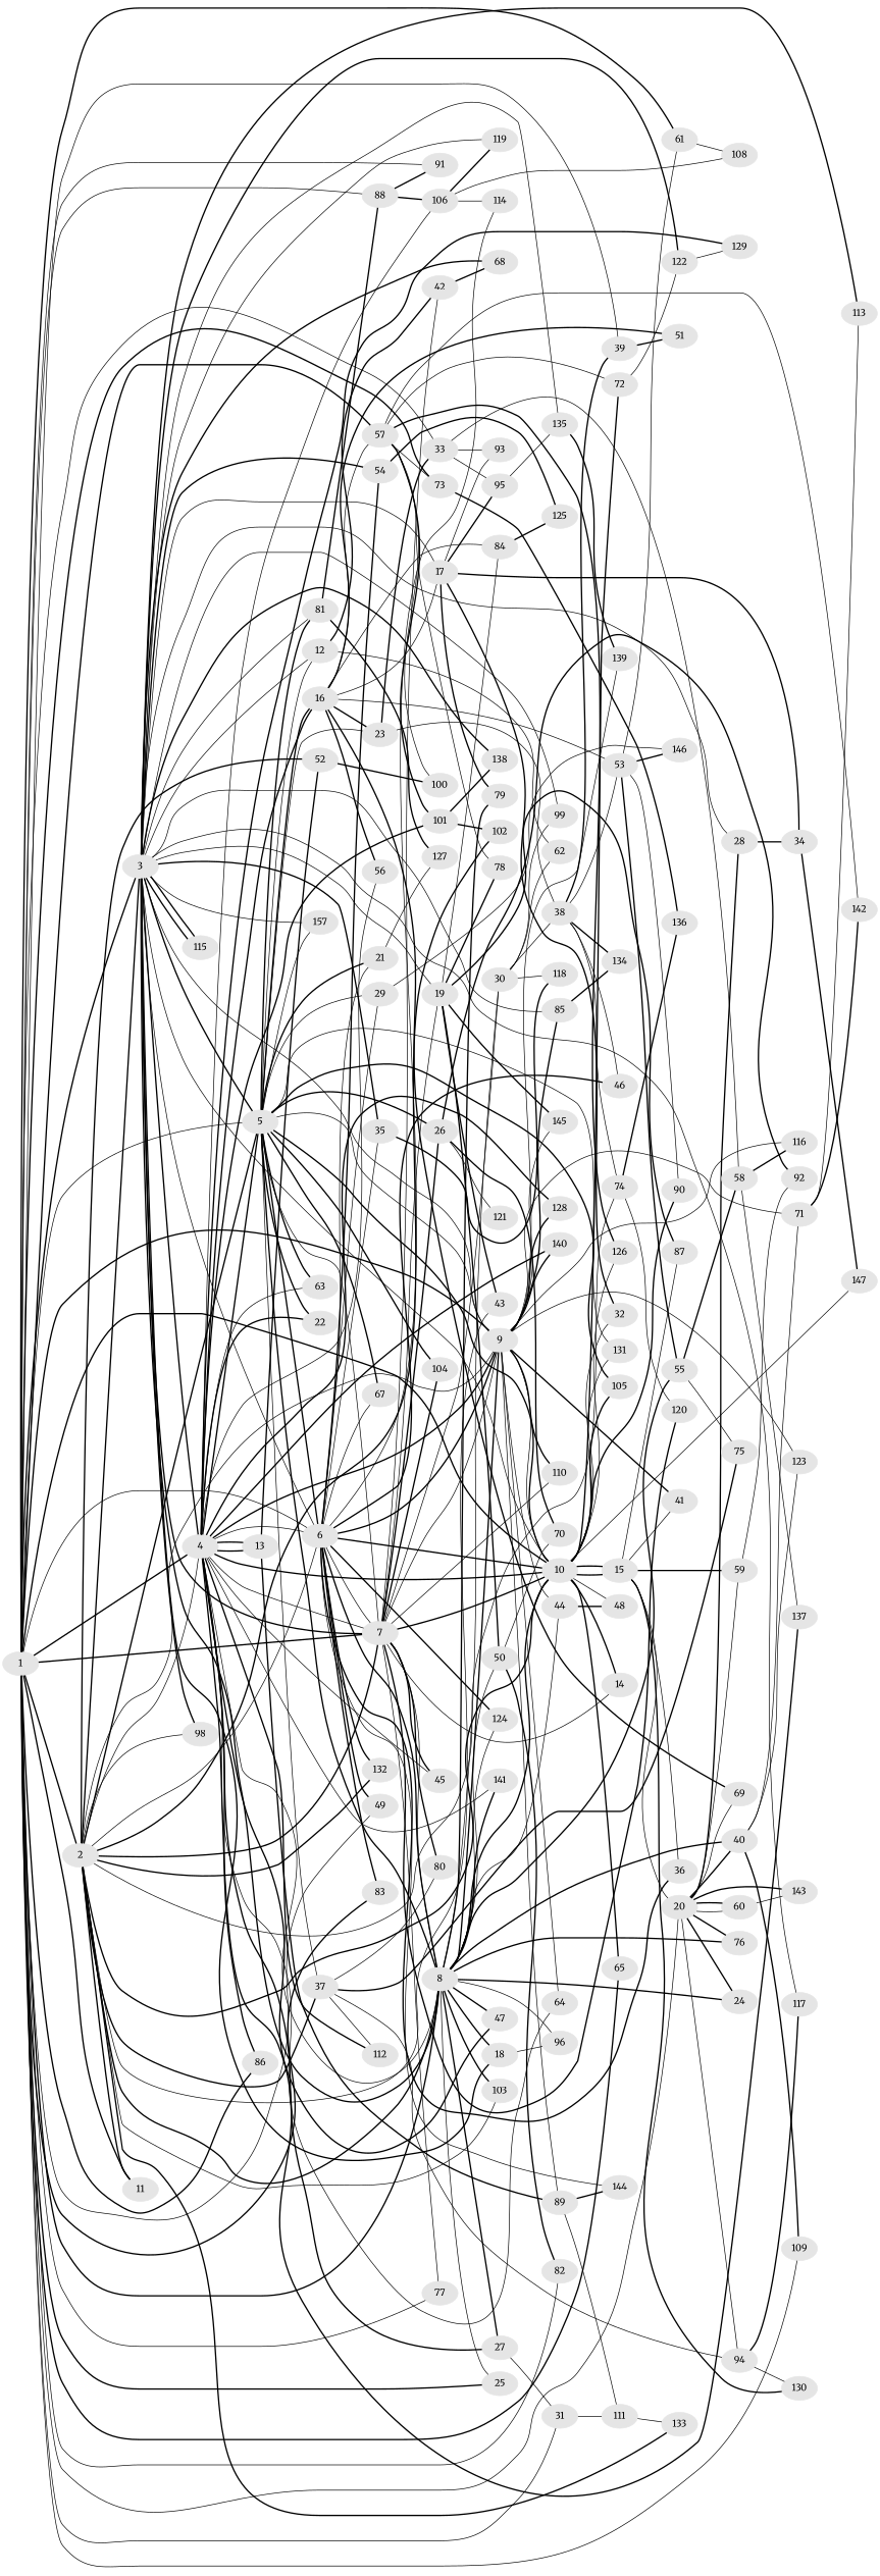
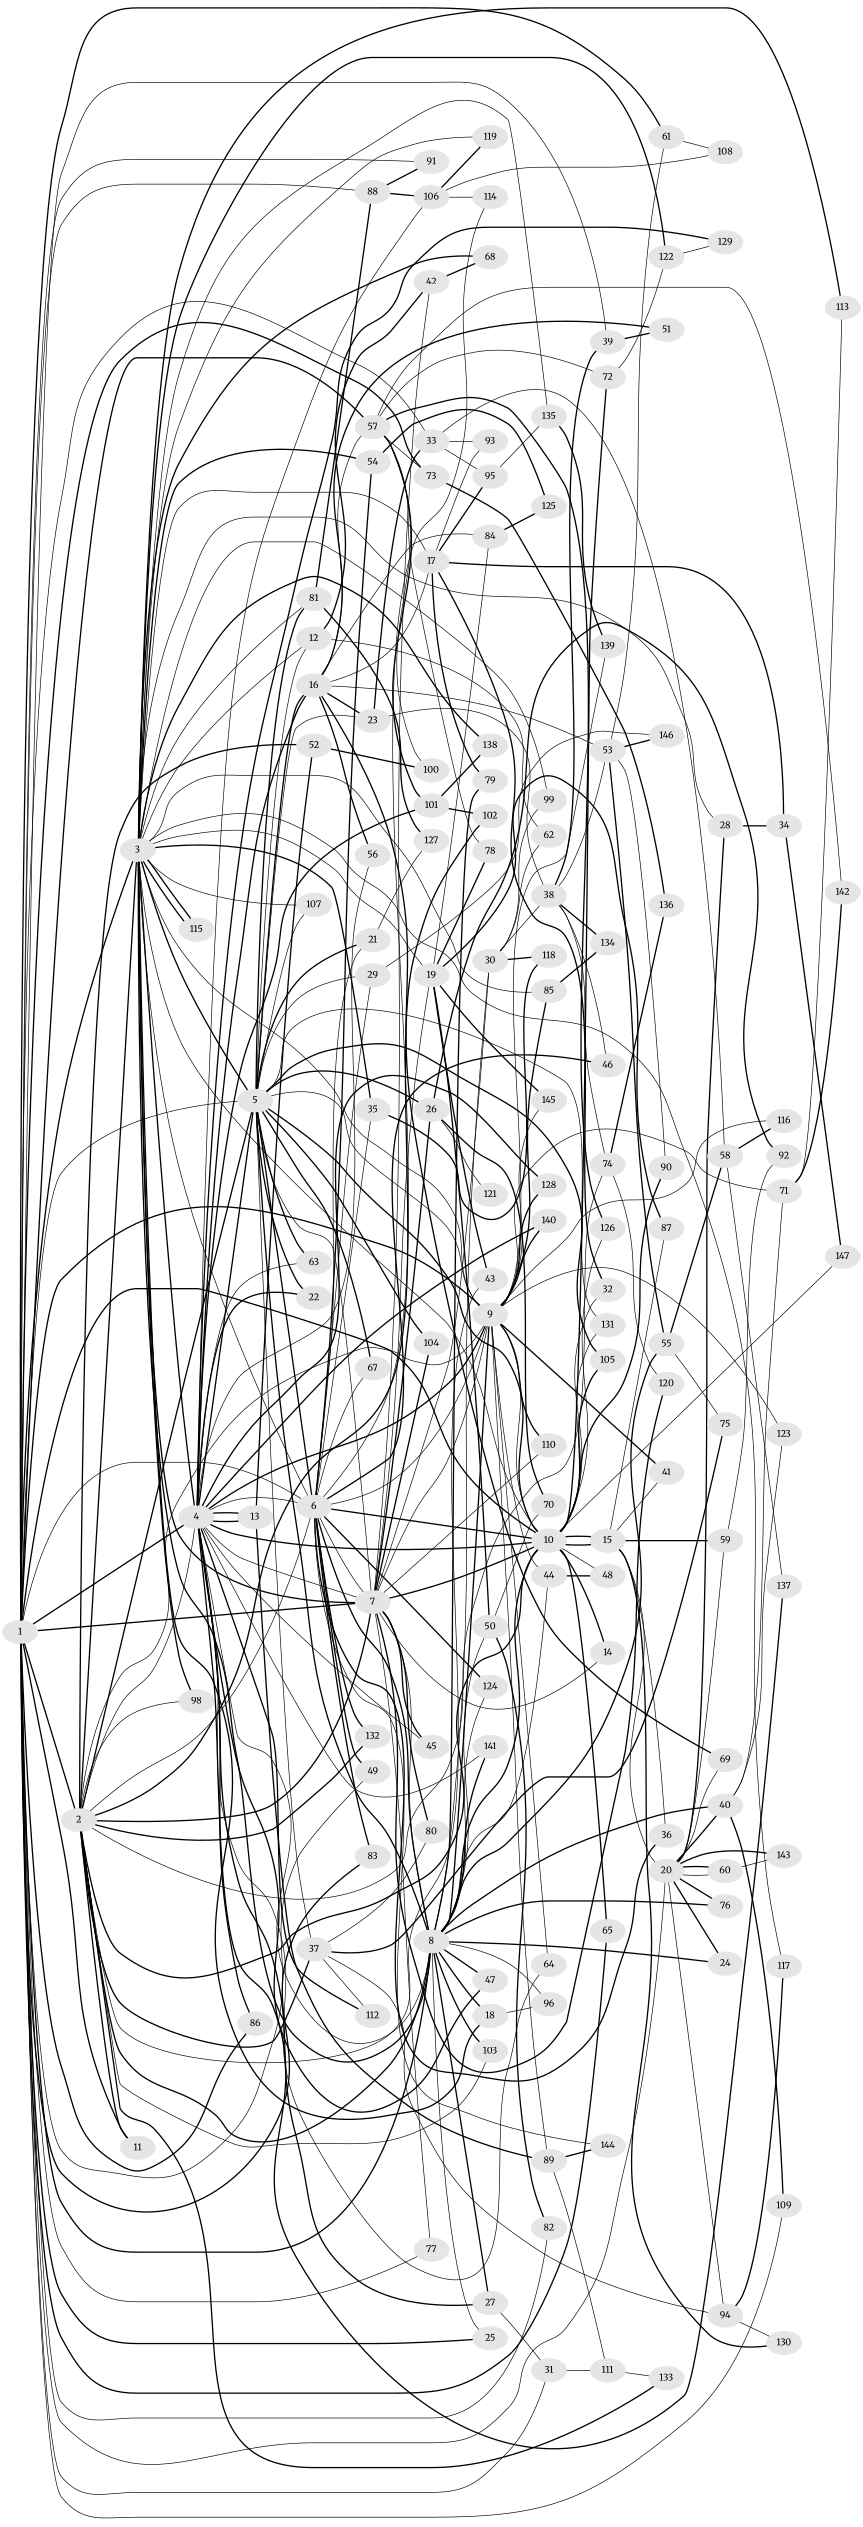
  graph {
    fontname=Merriweather
    rankdir=LR
    node [color=gray90 fontname=Merriweather style=filled]
    edge [fontname=Merriweather style=bold]
    1
    2
    3
    4
    5
    6
    7
    8
    9
    10
    11
    20
    25
    31
    33
    39
    49
    57
    61
    65
    73
    77
    82
    83
    86
    88
    91
    109
    37
    43
    52
    74
    98
    102
    103
    132
    133
    12
    17
    18
    19
    28
    35
    54
    68
    81
    85
    99
-   107 [label=157]
+   107
    113
    115
    117
    119
    122
    135
    138
    13
    16
    22
    27
    45
    47
    56
    63
    64
    101
    106
    112
    128
    129
    137
    140
    141
    21
    23
    26
    29
    67
    104
    105
    131
    36
    46
    114
    124
    144
    14
    30
    42
    80
    110
    120
    24
    40
    44
    50
    55
    76
    79
    96
    41
    71
    89
    116
    123
    139
    145
    15
    32
    48
    72
    90
    126
    147
    59
    69
    60
    94
    143
    111
    93
    95
    58
    51
    78
    100
    142
    108
    136
    75
    62
    34
    87
    84
    118
    125
    127
    134
    53
    38
    70
    92
    121
    146
    130
    1 -- 2
    1 -- 3
    1 -- 4
    1 -- 5 [style=solid]
    1 -- 6 [style=solid]
    1 -- 7
    1 -- 8
    1 -- 9
    1 -- 10
    1 -- 11
    1 -- 20 [style=solid]
    1 -- 25
    1 -- 31 [style=solid]
    1 -- 33 [style=solid]
    1 -- 39 [style=solid]
    1 -- 49 [style=solid]
    1 -- 57
    1 -- 61
    1 -- 65
    1 -- 73
    1 -- 77 [style=solid]
    1 -- 82 [style=solid]
    1 -- 83
    1 -- 86
    1 -- 88 [style=solid]
    1 -- 91 [style=solid]
    1 -- 109 [style=solid]
    2 -- 3
    2 -- 4 [style=solid]
    2 -- 5
    2 -- 6 [style=solid]
    2 -- 7
    2 -- 8
    2 -- 9 [style=solid]
    2 -- 10
    2 -- 11
    2 -- 37
    2 -- 43 [style=solid]
    2 -- 52
    2 -- 74 [style=solid]
    2 -- 98 [style=solid]
    2 -- 102
    2 -- 103 [style=solid]
    2 -- 132
    2 -- 133
    3 -- 4
    3 -- 5
    3 -- 6 [style=solid]
    3 -- 7
    3 -- 8
    3 -- 9 [style=solid]
    3 -- 10 [style=solid]
    3 -- 98
    3 -- 12 [style=solid]
    3 -- 17 [style=solid]
    3 -- 18
    3 -- 19 [style=solid]
    3 -- 28 [style=solid]
    3 -- 35
    3 -- 54
    3 -- 68
    3 -- 81 [style=solid]
    3 -- 85 [style=solid]
    3 -- 99 [style=solid]
    3 -- 107 [style=solid]
    3 -- 113
    3 -- 115
    3 -- 115
    3 -- 117 [style=solid]
    3 -- 119 [style=solid]
    3 -- 122
    3 -- 135 [style=solid]
    3 -- 138
    4 -- 5
    4 -- 6 [style=solid]
    4 -- 7 [style=solid]
    4 -- 8 [style=solid]
    4 -- 9
    4 -- 10
    4 -- 86
    4 -- 13
    4 -- 13
    4 -- 16
    4 -- 22
    4 -- 27
    4 -- 45 [style=solid]
    4 -- 47
    4 -- 56 [style=solid]
    4 -- 63 [style=solid]
    4 -- 64 [style=solid]
    4 -- 101
    4 -- 106 [style=solid]
    4 -- 112
    4 -- 128
    4 -- 129
    4 -- 137
    4 -- 140
    4 -- 141 [style=solid]
    5 -- 6
    5 -- 7 [style=solid]
    5 -- 8
    5 -- 9 [style=solid]
    5 -- 10
    5 -- 37 [style=solid]
    5 -- 12 [style=solid]
    5 -- 81
    5 -- 107 [style=solid]
    5 -- 16
    5 -- 22
    5 -- 63
    5 -- 21
    5 -- 23 [style=solid]
    5 -- 26
    5 -- 29 [style=solid]
    5 -- 67
    5 -- 104
    5 -- 105
    5 -- 131 [style=solid]
    6 -- 7 [style=solid]
    6 -- 8
-   6 -- 9
+   6 -- 9 [style=solid]
    6 -- 10
    6 -- 49
    6 -- 83
    6 -- 132
    6 -- 35 [style=solid]
    6 -- 54
    6 -- 21 [style=solid]
    6 -- 29 [style=solid]
    6 -- 67 [style=solid]
    6 -- 36
    6 -- 46
    6 -- 114 [style=solid]
    6 -- 124
    6 -- 144 [style=solid]
    7 -- 8 [style=solid]
    7 -- 9 [style=solid]
    7 -- 10
    7 -- 77 [style=solid]
    7 -- 19 [style=solid]
    7 -- 45
    7 -- 26
    7 -- 104
    7 -- 14 [style=solid]
    7 -- 30 [style=solid]
    7 -- 42 [style=solid]
    7 -- 80
    7 -- 110 [style=solid]
    7 -- 120
    8 -- 9
    8 -- 10
    8 -- 25 [style=solid]
    8 -- 103
    8 -- 18
    8 -- 27
    8 -- 47
    8 -- 141
    8 -- 124 [style=solid]
    8 -- 30 [style=solid]
    8 -- 24
    8 -- 40
    8 -- 44 [style=solid]
    8 -- 50 [style=solid]
    8 -- 55
    8 -- 76
    8 -- 79
    8 -- 96 [style=solid]
    9 -- 10 [style=solid]
    9 -- 85
    9 -- 64 [style=solid]
    9 -- 128
    9 -- 140
    9 -- 110
    9 -- 44 [style=solid]
    9 -- 41
    9 -- 71 [style=solid]
    9 -- 89 [style=solid]
    9 -- 116 [style=solid]
    9 -- 123 [style=solid]
    9 -- 139 [style=solid]
    9 -- 145 [style=solid]
    10 -- 65
    10 -- 105
    10 -- 131 [style=solid]
    10 -- 14
    10 -- 15
    10 -- 15
    10 -- 32 [style=solid]
    10 -- 48 [style=solid]
    10 -- 72
    10 -- 90
    10 -- 126 [style=solid]
    10 -- 147 [style=solid]
    20 -- 28
    20 -- 24
    20 -- 40
    20 -- 76
    20 -- 59 [style=solid]
    20 -- 69 [style=solid]
    20 -- 60 [style=solid]
    20 -- 60
    20 -- 94 [style=solid]
    20 -- 143
    31 -- 111 [style=solid]
    33 -- 93 [style=solid]
    33 -- 95 [style=solid]
    33 -- 58 [style=solid]
    39 -- 51
    57 -- 73 [style=solid]
    57 -- 101
    57 -- 72 [style=solid]
    57 -- 126
    57 -- 78 [style=solid]
    57 -- 100 [style=solid]
    57 -- 142 [style=solid]
    61 -- 108 [style=solid]
    73 -- 136
    88 -- 91
    88 -- 106
    37 -- 112 [style=solid]
    37 -- 80 [style=solid]
    37 -- 94 [style=solid]
    37 -- 75
    52 -- 100
    74 -- 120 [style=solid]
    74 -- 136
    12 -- 42
    12 -- 62 [style=solid]
    17 -- 79
    17 -- 32
    17 -- 93 [style=solid]
    17 -- 95
    17 -- 34
    18 -- 96 [style=solid]
    19 -- 43
    19 -- 50
    19 -- 145
    19 -- 78
    19 -- 87
    19 -- 84 [style=solid]
    28 -- 34
    35 -- 118
    54 -- 125
    81 -- 88
    81 -- 127
    85 -- 134
    122 -- 129 [style=solid]
    135 -- 139
    13 -- 52
    13 -- 89
    16 -- 57 [style=solid]
    16 -- 17 [style=solid]
    16 -- 56
    16 -- 23
    16 -- 69
    16 -- 51
    16 -- 84 [style=solid]
    16 -- 53 [style=solid]
    27 -- 31 [style=solid]
    101 -- 102
    101 -- 138
    106 -- 119
    106 -- 114 [style=solid]
    106 -- 108 [style=solid]
    21 -- 127 [style=solid]
    23 -- 33
    23 -- 38 [style=solid]
    26 -- 70
    26 -- 92
    26 -- 121 [style=solid]
    29 -- 146 [style=solid]
    30 -- 99 [style=solid]
    30 -- 62 [style=solid]
-   30 -- 118 [style=solid]
+   30 -- 118
    30 -- 38 [style=solid]
    42 -- 68
    40 -- 109
    40 -- 71 [style=solid]
    40 -- 123 [style=solid]
    44 -- 48
    50 -- 82
    50 -- 70 [style=solid]
    55 -- 58
    55 -- 75 [style=solid]
    71 -- 113 [style=solid]
    71 -- 142
    89 -- 144
    89 -- 111 [style=solid]
    15 -- 20 [style=solid]
    15 -- 36 [style=solid]
    15 -- 41 [style=solid]
    15 -- 59
    15 -- 87 [style=solid]
    15 -- 130
    72 -- 122 [style=solid]
    59 -- 92 [style=solid]
    60 -- 143 [style=solid]
    94 -- 117
    94 -- 130 [style=solid]
    111 -- 133 [style=solid]
    95 -- 135 [style=solid]
    58 -- 137 [style=solid]
    58 -- 116
    34 -- 147
    84 -- 125
    53 -- 61 [style=solid]
    53 -- 55
    53 -- 90 [style=solid]
    53 -- 146
    38 -- 39
    38 -- 74 [style=solid]
    38 -- 46 [style=solid]
    38 -- 134
    38 -- 53 [style=solid]
  }
